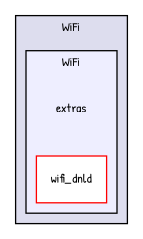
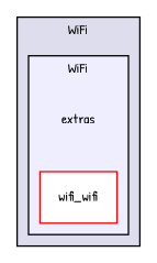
  digraph {
    compound=true
    rankdir=LR
    fontname="Patrick Hand"
    node [fontname="Patrick Hand" fontsize=10]
    n1 [label=extras shape=plaintext]
-   n2 [color=red fillcolor=white label=wifi_dnld shape=box style=filled]
+   n2 [color=red fillcolor=white label=wifi_wifi shape=box style=filled]
    subgraph cluster_1 {
      bgcolor="#ddddee"
      fontsize=10
      label=WiFi
      pencolor=black
      subgraph cluster_2 {
        bgcolor="#eeeeff"
        fontsize=10
        pencolor=black
        n1
        n2
      }
    }
  }
